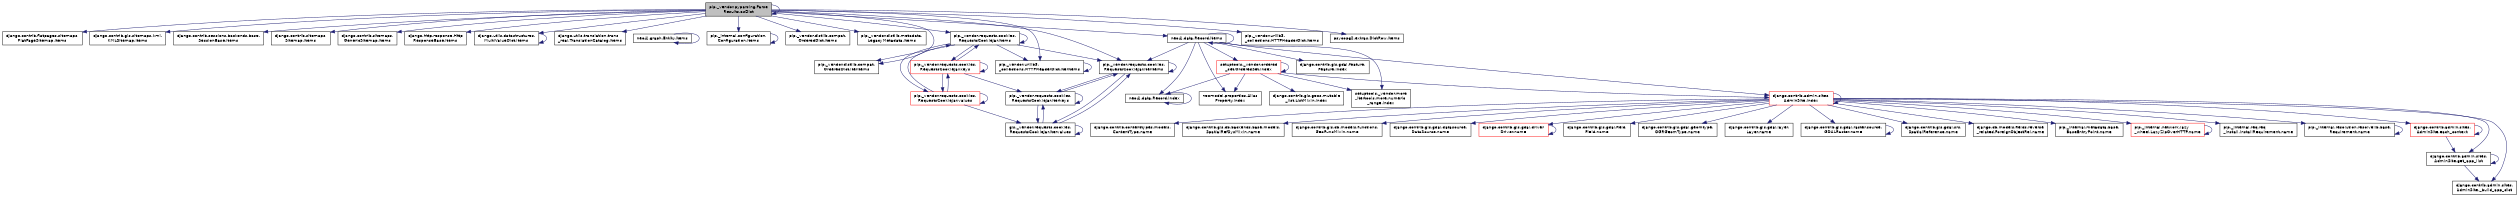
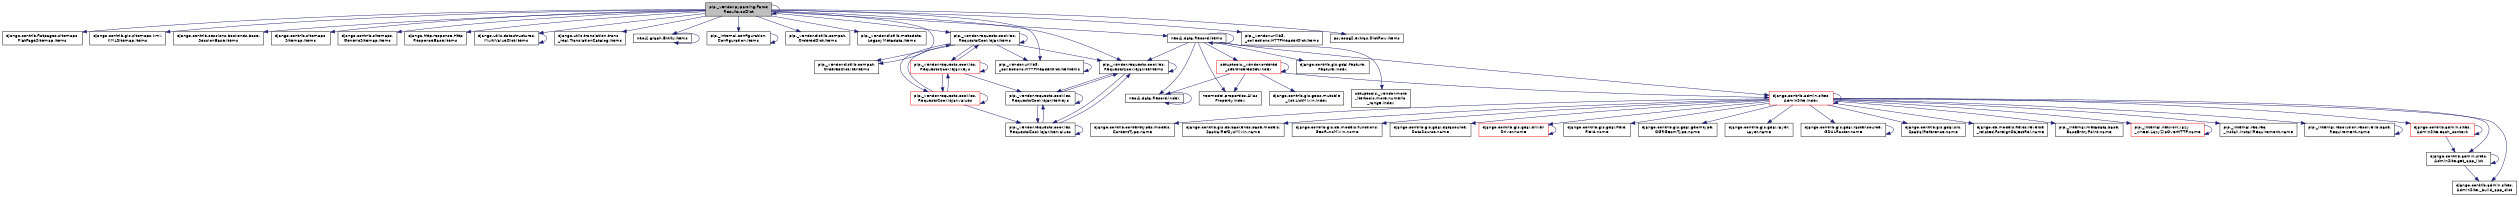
  digraph {
    rankdir=TB
    node [color=black fillcolor=white fontname=Helvetica fontsize=10 shape=record style=filled]
    edge [color=midnightblue fontname=Helvetica fontsize=10 labelfontname=Helvetica labelfontsize=10 style=solid]
    n1 [fillcolor=grey75 fontcolor=black height=0.2 label="pip._vendor.pyparsing.Parse\lResults.asDict" width=0.4]
    n2 [height=0.2 label="django.contrib.flatpages.sitemaps.\lFlatPageSitemap.items" width=0.4]
    n3 [height=0.2 label="django.contrib.gis.sitemaps.kml.\lKMLSitemap.items" width=0.4]
    n4 [height=0.2 label="django.contrib.sessions.backends.base.\lSessionBase.items" width=0.4]
    n5 [height=0.2 label="django.contrib.sitemaps.\lSitemap.items" width=0.4]
    n6 [height=0.2 label="django.contrib.sitemaps.\lGenericSitemap.items" width=0.4]
    n7 [height=0.2 label="django.http.response.Http\lResponseBase.items" width=0.4]
    n8 [height=0.2 label="django.utils.datastructures.\lMultiValueDict.items" width=0.4]
    n9 [height=0.2 label="django.utils.translation.trans\l_real.TranslationCatalog.items" width=0.4]
    n10 [height=0.2 label="neo4j.graph.Entity.items" width=0.4]
    n11 [height=0.2 label="pip._internal.configuration.\lConfiguration.items" width=0.4]
    n12 [height=0.2 label="pip._vendor.distlib.compat.\lOrderedDict.items" width=0.4]
    n13 [height=0.2 label="pip._vendor.distlib.metadata.\lLegacyMetadata.items" width=0.4]
    n14 [height=0.2 label="neo4j.data.Record.items" width=0.4]
    n15 [height=0.2 label="pip._vendor.requests.cookies.\lRequestsCookieJar.items" width=0.4]
    n16 [height=0.2 label="pip._vendor.distlib.compat.\lOrderedDict.iteritems" width=0.4]
    n17 [height=0.2 label="pip._vendor.requests.cookies.\lRequestsCookieJar.iteritems" width=0.4]
    n18 [height=0.2 label="pip._vendor.urllib3.\l_collections.HTTPHeaderDict.iteritems" width=0.4]
    n19 [height=0.2 label="pip._vendor.urllib3.\l_collections.HTTPHeaderDict.items" width=0.4]
    n20 [height=0.2 label="psycopg2.extras.DictRow.items" width=0.4]
    n21 [height=0.2 label="django.contrib.gis.gdal.feature.\lFeature.index" width=0.4]
    n22 [color=red height=0.2 label="django.contrib.admin.sites.\lAdminSite.index" width=0.4]
    n23 [height=0.2 label="neo4j.data.Record.index" width=0.4]
    n24 [height=0.2 label="neomodel.properties.Alias\lProperty.index" width=0.4]
    n25 [color=red height=0.2 label="setuptools._vendor.ordered\l_set.OrderedSet.index" width=0.4]
    n26 [height=0.2 label="setuptools._vendor.more\l_itertools.more.numeric\l_range.index" width=0.4]
    n27 [color=red height=0.2 label="pip._vendor.requests.cookies.\lRequestsCookieJar.keys" width=0.4]
    n28 [color=red height=0.2 label="pip._vendor.requests.cookies.\lRequestsCookieJar.values" width=0.4]
    n29 [height=0.2 label="pip._vendor.requests.cookies.\lRequestsCookieJar.iterkeys" width=0.4]
-   n30 [height=0.2 label="gis._vendor.requests.cookies.\lRequestsCookieJar.itervalues" width=0.4]
+   n30 [height=0.2 label="pip._vendor.requests.cookies.\lRequestsCookieJar.itervalues" width=0.4]
    n31 [height=0.2 label="django.contrib.admin.sites.\lAdminSite._build_app_dict" width=0.4]
    n32 [color=red height=0.2 label="django.contrib.admin.sites.\lAdminSite.each_context" width=0.4]
    n33 [height=0.2 label="django.contrib.admin.sites.\lAdminSite.get_app_list" width=0.4]
    n34 [height=0.2 label="django.contrib.contenttypes.models.\lContentType.name" width=0.4]
    n35 [height=0.2 label="django.contrib.gis.db.backends.base.models.\lSpatialRefSysMixin.name" width=0.4]
    n36 [height=0.2 label="django.contrib.gis.db.models.functions.\lGeoFuncMixin.name" width=0.4]
    n37 [height=0.2 label="django.contrib.gis.gdal.datasource.\lDataSource.name" width=0.4]
    n38 [color=red height=0.2 label="django.contrib.gis.gdal.driver.\lDriver.name" width=0.4]
    n39 [height=0.2 label="django.contrib.gis.gdal.field.\lField.name" width=0.4]
    n40 [height=0.2 label="django.contrib.gis.gdal.geomtype.\lOGRGeomType.name" width=0.4]
    n41 [height=0.2 label="django.contrib.gis.gdal.layer.\lLayer.name" width=0.4]
    n42 [height=0.2 label="django.contrib.gis.gdal.raster.source.\lGDALRaster.name" width=0.4]
    n43 [height=0.2 label="django.contrib.gis.gdal.srs.\lSpatialReference.name" width=0.4]
    n44 [height=0.2 label="django.db.models.fields.reverse\l_related.ForeignObjectRel.name" width=0.4]
    n45 [height=0.2 label="pip._internal.metadata.base.\lBaseEntryPoint.name" width=0.4]
    n46 [color=red height=0.2 label="pip._internal.network.lazy\l_wheel.LazyZipOverHTTP.name" width=0.4]
    n47 [height=0.2 label="pip._internal.req.req\l_install.InstallRequirement.name" width=0.4]
    n48 [height=0.2 label="pip._internal.resolution.resolvelib.base.\lRequirement.name" width=0.4]
    n49 [height=0.2 label="django.contrib.gis.geos.mutable\l_list.ListMixin.index" width=0.4]
    n1 -> n1
    n1 -> n2
    n1 -> n3
    n1 -> n4
    n1 -> n5
    n1 -> n6
    n1 -> n7
    n1 -> n8
    n1 -> n9
+   n1 -> n10
    n1 -> n11
    n1 -> n12
    n1 -> n13
    n1 -> n14
    n1 -> n15
    n1 -> n16
    n1 -> n17
    n1 -> n18
    n1 -> n19
    n1 -> n20
    n8 -> n8
    n10 -> n10
    n11 -> n11
    n14 -> n14
    n14 -> n17
    n14 -> n21
    n14 -> n22
    n14 -> n23
    n14 -> n24
    n14 -> n25
    n14 -> n26
    n15 -> n15
    n15 -> n16
    n15 -> n17
    n15 -> n18
    n15 -> n27
    n15 -> n28
    n17 -> n17
    n17 -> n29
    n17 -> n30
    n18 -> n18
    n22 -> n22
    n22 -> n31
    n22 -> n32
    n22 -> n33
    n22 -> n34
    n22 -> n35
    n22 -> n36
    n22 -> n37
    n22 -> n38
    n22 -> n39
    n22 -> n40
    n22 -> n41
    n22 -> n42
    n22 -> n43
    n22 -> n44
    n22 -> n45
    n22 -> n46
    n22 -> n47
    n22 -> n48
    n23 -> n23
    n25 -> n22
    n25 -> n23
    n25 -> n24
    n25 -> n25
-   n25 -> n26
    n25 -> n49
    n27 -> n15
    n27 -> n27
    n27 -> n28
    n27 -> n29
    n28 -> n15
    n28 -> n27
    n28 -> n28
    n28 -> n30
    n29 -> n17
    n29 -> n29
    n29 -> n30
    n30 -> n17
    n30 -> n29
    n30 -> n30
    n32 -> n32
    n32 -> n33
    n33 -> n31
    n33 -> n33
    n38 -> n38
    n42 -> n42
    n46 -> n46
    n48 -> n48
  }
